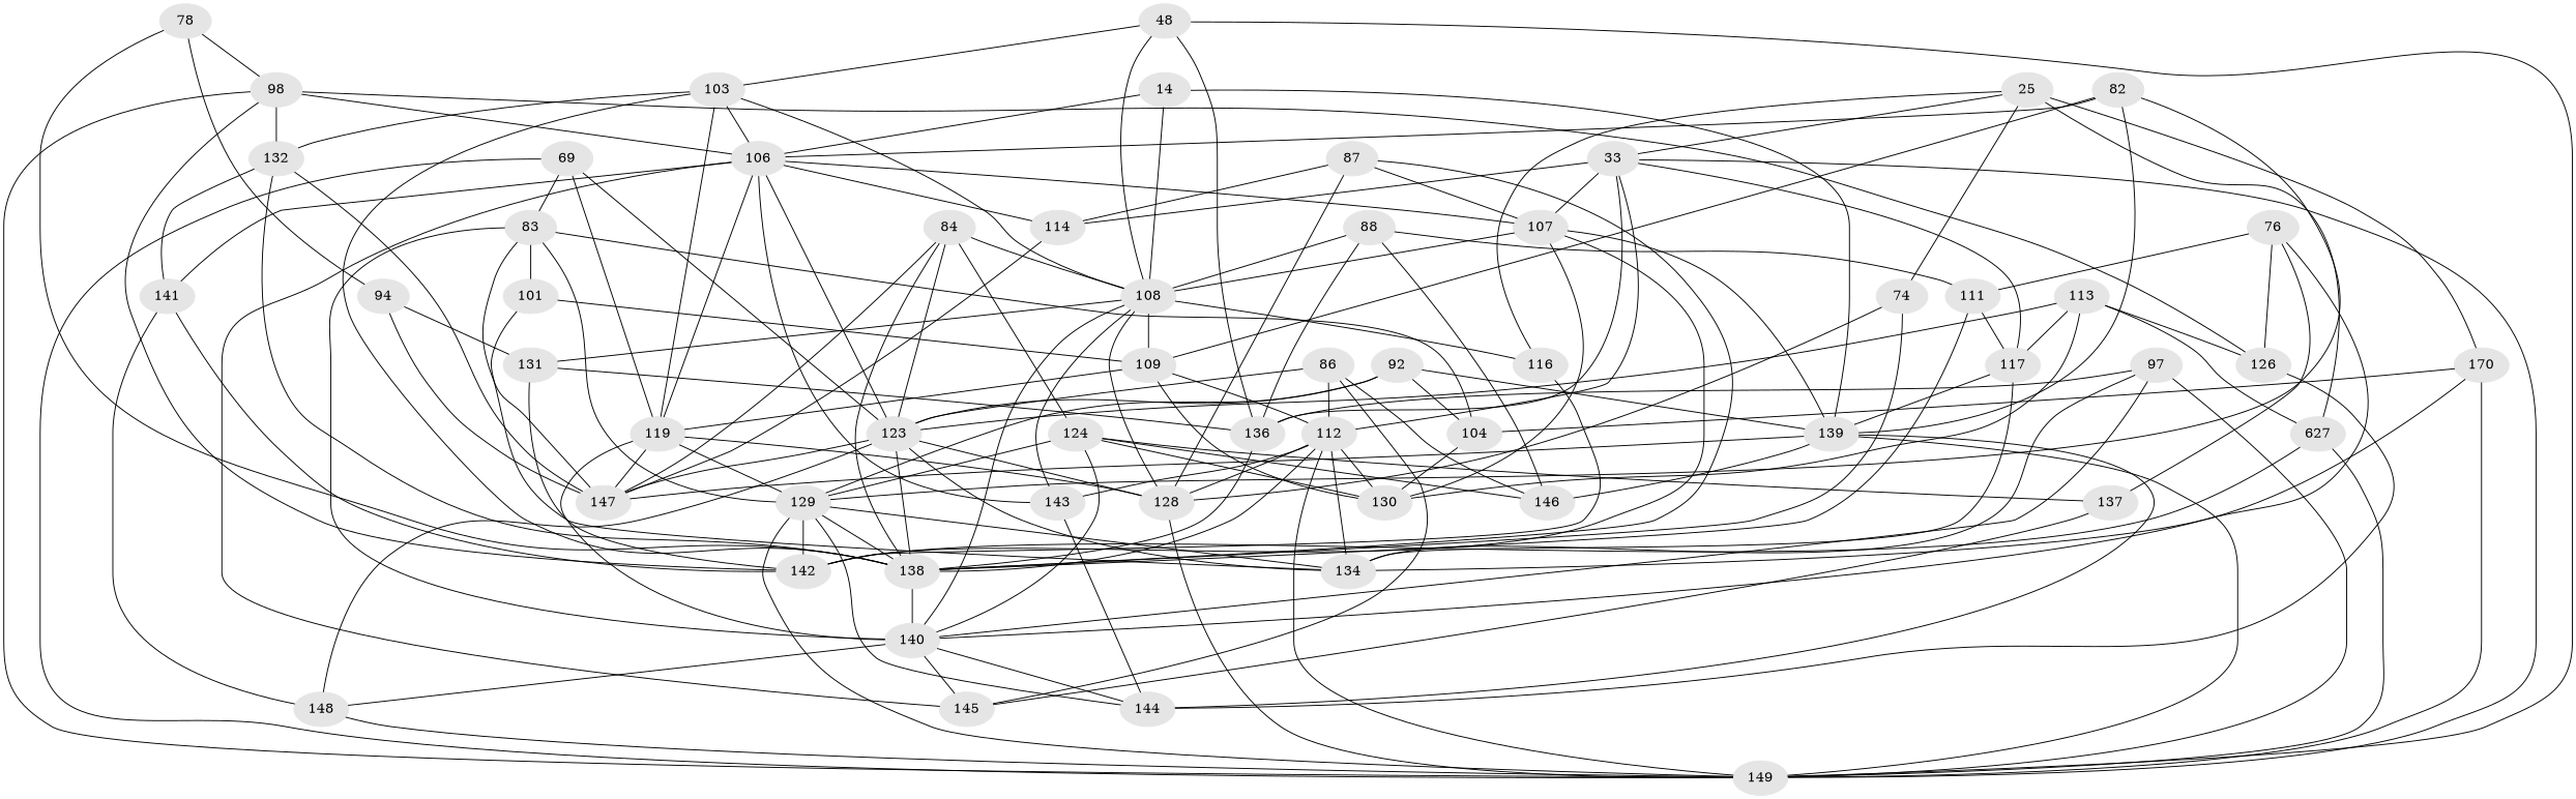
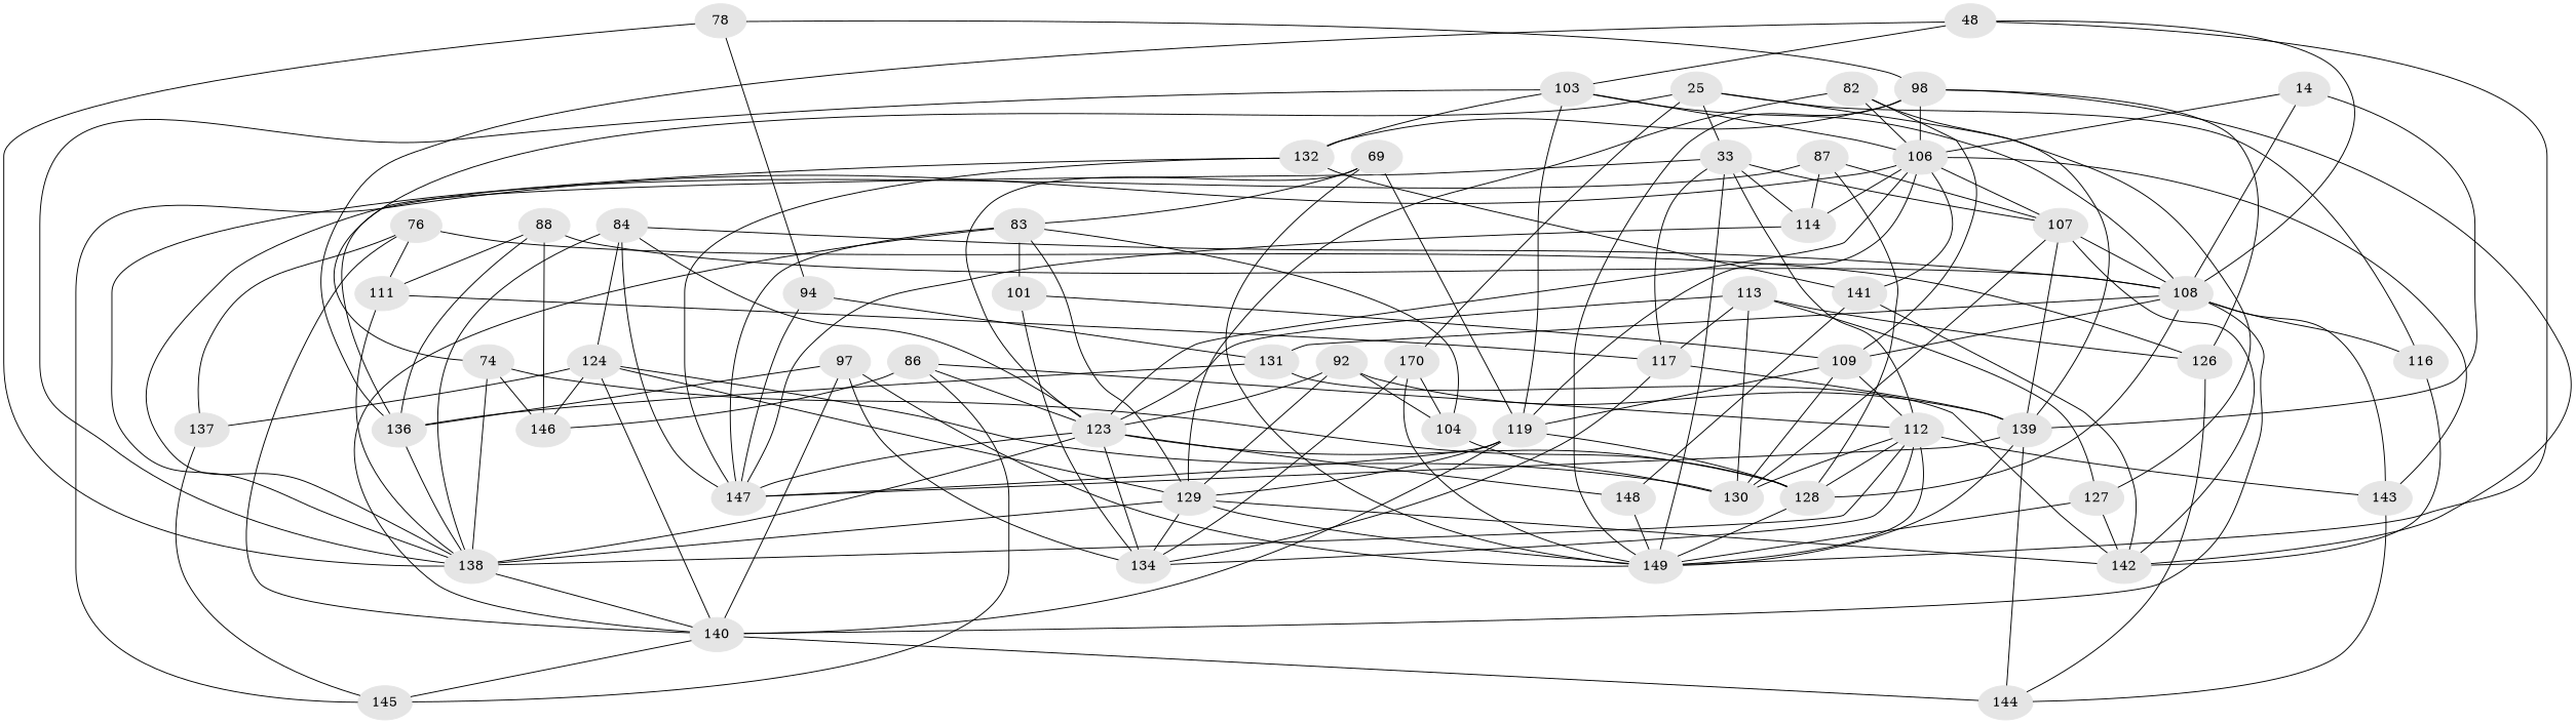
  graph {
    node [color=gray90 style=filled]
    106 [super="+89"]
    107 [super="+96"]
    114
    119 [super="+68+115"]
    123 [super="+80"]
    145
    141
    143
    14
    108 [super="+51+71+61"]
    139 [super="+8+110+27"]
    116
    128 [super="+40+62"]
    140 [super="+65+18+122"]
    109 [super="+20+79"]
    131
    149 [super="+47+90+54+75"]
    147 [super="+135"]
    146
    144 [super="+77"]
    25 [super="+13"]
    33 [super="+16"]
    74
    n24 [label=170]
-   127 [label=627]
+   127
    112 [super="+73"]
    117 [super="+95+81"]
    136 [super="+50+91"]
    138 [super="+6+85+44+118+45"]
    104
    134 [super="+120"]
    142 [super="+105+133"]
    130 [super="+63"]
    48 [super="+46"]
    103 [super="+57+70"]
    132 [super="+28"]
    83 [super="+39+53"]
    129 [super="+24+125+102"]
    101 [super="+64"]
    69
    148
    76
    111
    126
    137 [super="+56"]
    78
    94
    98 [super="+32"]
    82
    84 [super="+72+67"]
    124 [super="+21+93+55"]
    86
    87
    88 [super="+58"]
    92
    97
    113 [super="+5"]
    106 -- 107
    106 -- 114
    106 -- 119
    106 -- 123
    106 -- 145
    106 -- 141
    106 -- 143
    107 -- 108
    107 -- 139
    107 -- 142 [weight=2]
    107 -- 130
    114 -- 147
    119 -- 128
    119 -- 140 [weight=3]
    119 -- 147
    119 -- 129
    123 -- 128
    123 -- 147
    123 -- 138
    123 -- 134 [weight=2]
    123 -- 148
    141 -- 142
    141 -- 148
    143 -- 144
    14 -- 106
    14 -- 108
    14 -- 139 [weight=2]
    108 -- 143
    108 -- 116 [weight=2]
    108 -- 128
    108 -- 140
    108 -- 109 [weight=2]
    108 -- 131
    139 -- 149
    139 -- 147
-   139 -- 146
+   74 -- 146
    139 -- 144
    116 -- 142
    128 -- 149
    140 -- 145
    140 -- 144 [weight=2]
-   140 -- 148
    109 -- 119
    109 -- 112 [weight=2]
    109 -- 130
    131 -- 136
    131 -- 142
    25 -- 116
    25 -- 33
    25 -- 74 [weight=2]
    25 -- n24
    25 -- 127
    33 -- 107 [weight=2]
    33 -- 114
    33 -- 149
    33 -- 112 [weight=2]
    33 -- 117
    33 -- 136 [weight=2]
    74 -- 128
    74 -- 138
    n24 -- 149
    n24 -- 104
    n24 -- 134
    127 -- 149
    127 -- 142
    112 -- 143
    112 -- 128 [weight=2]
    112 -- 149
    112 -- 138
    112 -- 134
    112 -- 130
    117 -- 139 [weight=2]
    117 -- 134 [weight=2]
    136 -- 138
    138 -- 140 [weight=2]
    104 -- 130
    48 -- 108
    48 -- 149 [weight=2]
    48 -- 136
    48 -- 103 [weight=2]
    103 -- 106
    103 -- 119 [weight=2]
    103 -- 108
    103 -- 138
    103 -- 132
    132 -- 141
    132 -- 147
    132 -- 138
    83 -- 140 [weight=2]
    83 -- 147
    83 -- 104
    83 -- 129
    83 -- 101 [weight=2]
    129 -- 149 [weight=2]
-   129 -- 144
    129 -- 138 [weight=2]
    129 -- 134
    129 -- 142 [weight=3]
    101 -- 109
    101 -- 134 [weight=2]
    69 -- 119
    69 -- 123
    69 -- 149
    69 -- 83
    148 -- 149
    76 -- 140
    76 -- 111
    76 -- 126
    76 -- 137
    111 -- 117
    111 -- 138
    126 -- 144
    137 -- 145
    78 -- 138
    78 -- 94
    78 -- 98
    94 -- 131
    94 -- 147
    98 -- 106 [weight=2]
    98 -- 149
    98 -- 142
    98 -- 132 [weight=2]
    98 -- 126
    82 -- 106
    82 -- 139
    82 -- 109
    82 -- 129
    84 -- 123
    84 -- 108
    84 -- 147
    84 -- 138
    84 -- 124 [weight=2]
    124 -- 140
    124 -- 146
    124 -- 130
    124 -- 129 [weight=3]
    124 -- 137 [weight=2]
    86 -- 123
    86 -- 145
    86 -- 146
    86 -- 112
    87 -- 107
    87 -- 114
    87 -- 128
    87 -- 138
    88 -- 108 [weight=2]
    88 -- 146 [weight=2]
    88 -- 136
    88 -- 111
    92 -- 123
    92 -- 139
    92 -- 104
    92 -- 129
    97 -- 140
    97 -- 149
    97 -- 136
    97 -- 134
    113 -- 123
    113 -- 127
    113 -- 117 [weight=2]
    113 -- 130
    113 -- 126
  }
